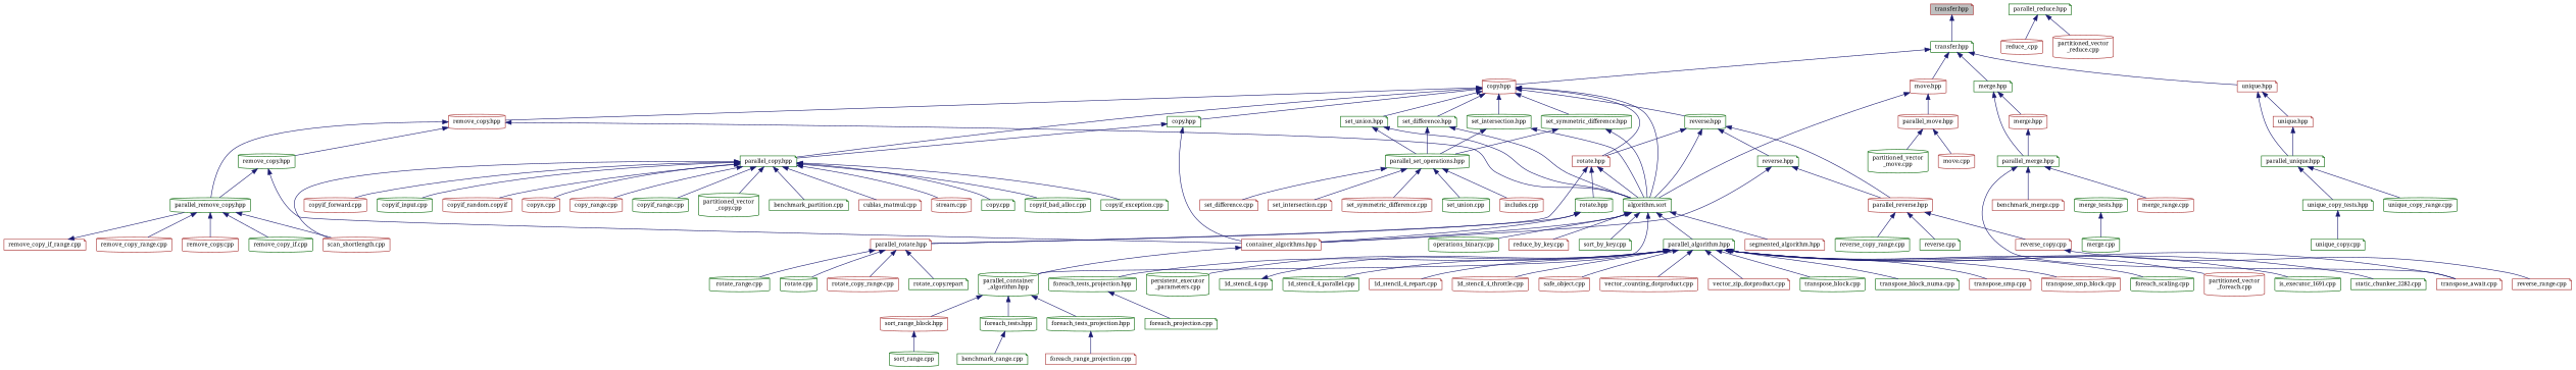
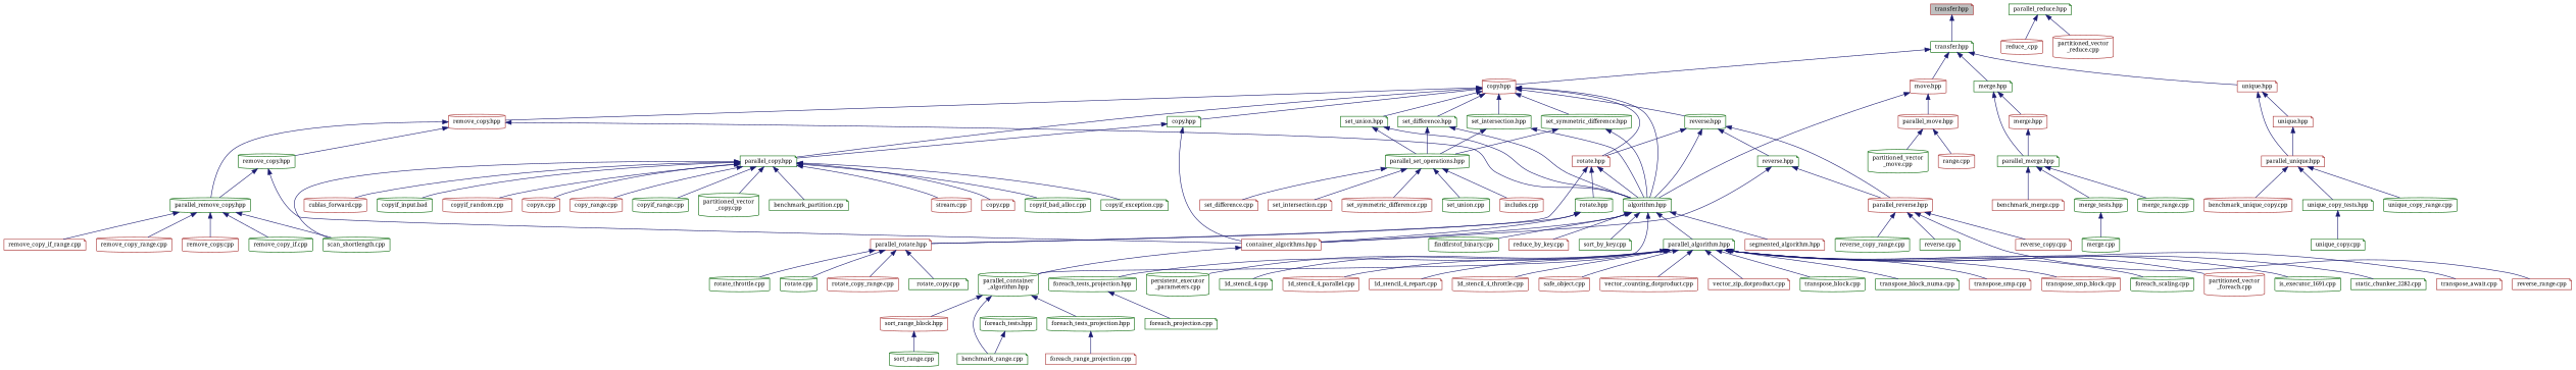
  digraph {
    fontname="Noto Serif"
    node [color=darkgreen fillcolor=white fontname="Noto Serif" fontsize=10 shape=cylinder style=filled]
    edge [color=midnightblue dir=back fontname="Noto Serif" fontsize=10 labelfontname=Helvetica labelfontsize=10 style=solid]
    n1 [color=brown fillcolor=grey75 fontcolor=black height=0.2 label="transfer.hpp" shape=note width=0.4]
    n2 [height=0.2 label="transfer.hpp" shape=note width=0.4]
    n3 [color=brown height=0.2 label="copy.hpp" width=0.4]
    n4 [height=0.2 label="merge.hpp" shape=note width=0.4]
    n5 [color=brown height=0.2 label="move.hpp" width=0.4]
    n6 [color=brown height=0.2 label="unique.hpp" shape=note width=0.4]
    n7 [height=0.2 label="parallel_copy.hpp" shape=note width=0.4]
-   n8 [height=0.2 label="algorithm.sort" width=0.4]
+   n8 [height=0.2 label="algorithm.hpp" width=0.4]
    n9 [color=brown height=0.2 label="remove_copy.hpp" width=0.4]
    n10 [height=0.2 label="reverse.hpp" width=0.4]
    n11 [color=brown height=0.2 label="rotate.hpp" shape=note width=0.4]
    n12 [height=0.2 label="set_difference.hpp" shape=note width=0.4]
    n13 [height=0.2 label="set_intersection.hpp" width=0.4]
    n14 [height=0.2 label="set_symmetric_difference.hpp" width=0.4]
    n15 [height=0.2 label="set_union.hpp" shape=note width=0.4]
    n16 [height=0.2 label="copy.hpp" shape=note width=0.4]
    n17 [height=0.2 label="parallel_merge.hpp" shape=note width=0.4]
    n18 [color=brown height=0.2 label="merge.hpp" width=0.4]
    n19 [color=brown height=0.2 label="parallel_move.hpp" width=0.4]
-   n20 [height=0.2 label="parallel_unique.hpp" shape=note width=0.4]
+   n20 [color=brown height=0.2 label="parallel_unique.hpp" shape=note width=0.4]
    n21 [color=brown height=0.2 label="unique.hpp" shape=note width=0.4]
-   n22 [color=brown height=0.2 label="cublas_matmul.cpp" shape=note width=0.4]
    n23 [color=brown height=0.2 label="stream.cpp" width=0.4]
    n24 [height=0.2 label="benchmark_partition.cpp" shape=note width=0.4]
-   n25 [color=brown height=0.2 label="scan_shortlength.cpp" width=0.4]
-   n26 [height=0.2 label="copy.cpp" shape=note width=0.4]
+   n25 [height=0.2 label="scan_shortlength.cpp" width=0.4]
+   n26 [color=brown height=0.2 label="copy.cpp" shape=note width=0.4]
    n27 [height=0.2 label="copyif_bad_alloc.cpp" width=0.4]
    n28 [height=0.2 label="copyif_exception.cpp" shape=note width=0.4]
-   n29 [color=brown height=0.2 label="copyif_forward.cpp" width=0.4]
-   n30 [height=0.2 label="copyif_input.cpp" width=0.4]
-   n31 [color=brown height=0.2 label="copyif_random.copyif" width=0.4]
+   n29 [color=brown height=0.2 label="cublas_forward.cpp" width=0.4]
+   n30 [height=0.2 label="copyif_input.bad" width=0.4]
+   n31 [color=brown height=0.2 label="copyif_random.cpp" width=0.4]
    n32 [color=brown height=0.2 label="copyn.cpp" width=0.4]
    n33 [color=brown height=0.2 label="copy_range.cpp" width=0.4]
    n34 [height=0.2 label="copyif_range.cpp" width=0.4]
    n35 [height=0.2 label="partitioned_vector\l_copy.cpp" width=0.4]
    n36 [height=0.2 label="parallel_algorithm.hpp" shape=note width=0.4]
    n37 [height=0.2 label="parallel_container\l_algorithm.hpp" width=0.4]
    n38 [color=brown height=0.2 label="container_algorithms.hpp" shape=note width=0.4]
    n39 [color=brown height=0.2 label="segmented_algorithm.hpp" shape=note width=0.4]
-   n40 [height=0.2 label="operations_binary.cpp" width=0.4]
+   n40 [height=0.2 label="findfirstof_binary.cpp" width=0.4]
    n41 [color=brown height=0.2 label="reduce_by_key.cpp" shape=note width=0.4]
    n42 [height=0.2 label="sort_by_key.cpp" shape=note width=0.4]
    n43 [height=0.2 label="parallel_remove_copy.hpp" width=0.4]
    n44 [height=0.2 label="remove_copy.hpp" width=0.4]
    n45 [color=brown height=0.2 label="parallel_reverse.hpp" width=0.4]
    n46 [height=0.2 label="reverse.hpp" shape=note width=0.4]
    n47 [color=brown height=0.2 label="parallel_rotate.hpp" shape=note width=0.4]
    n48 [height=0.2 label="rotate.hpp" width=0.4]
    n49 [height=0.2 label="parallel_set_operations.hpp" width=0.4]
    n50 [height=0.2 label="1d_stencil_4.cpp" shape=note width=0.4]
-   n51 [height=0.2 label="1d_stencil_4_parallel.cpp" width=0.4]
+   n51 [color=brown height=0.2 label="1d_stencil_4_parallel.cpp" width=0.4]
    n52 [color=brown height=0.2 label="1d_stencil_4_repart.cpp" shape=note width=0.4]
    n53 [color=brown height=0.2 label="1d_stencil_4_throttle.cpp" width=0.4]
    n54 [color=brown height=0.2 label="safe_object.cpp" width=0.4]
    n55 [color=brown height=0.2 label="vector_counting_dotproduct.cpp" width=0.4]
    n56 [color=brown height=0.2 label="vector_zip_dotproduct.cpp" shape=note width=0.4]
    n57 [color=brown height=0.2 label="transpose_await.cpp" shape=note width=0.4]
    n58 [height=0.2 label="transpose_block.cpp" width=0.4]
    n59 [height=0.2 label="transpose_block_numa.cpp" shape=note width=0.4]
    n60 [color=brown height=0.2 label="transpose_smp.cpp" shape=note width=0.4]
    n61 [color=brown height=0.2 label="transpose_smp_block.cpp" width=0.4]
    n62 [height=0.2 label="foreach_scaling.cpp" width=0.4]
    n63 [color=brown height=0.2 label="partitioned_vector\l_foreach.cpp" width=0.4]
    n64 [height=0.2 label="is_executor_1691.cpp" width=0.4]
    n65 [height=0.2 label="static_chunker_2282.cpp" shape=note width=0.4]
    n66 [height=0.2 label="foreach_tests_projection.hpp" width=0.4]
    n67 [height=0.2 label="persistent_executor\l_parameters.cpp" width=0.4]
    n68 [height=0.2 label="foreach_tests.hpp" width=0.4]
    n69 [height=0.2 label="foreach_tests_projection.hpp" width=0.4]
    n70 [color=brown height=0.2 label="sort_range_block.hpp" width=0.4]
    n71 [height=0.2 label="foreach_projection.cpp" shape=note width=0.4]
    n72 [height=0.2 label="benchmark_range.cpp" shape=note width=0.4]
    n73 [color=brown height=0.2 label="foreach_range_projection.cpp" shape=note width=0.4]
    n74 [height=0.2 label="sort_range.cpp" width=0.4]
    n75 [height=0.2 label="parallel_reduce.hpp" shape=note width=0.4]
    n76 [color=brown height=0.2 label="reduce_.cpp" width=0.4]
    n77 [color=brown height=0.2 label="partitioned_vector\l_reduce.cpp" width=0.4]
    n78 [color=brown height=0.2 label="remove_copy.cpp" width=0.4]
    n79 [height=0.2 label="remove_copy_if.cpp" width=0.4]
    n80 [color=brown height=0.2 label="remove_copy_if_range.cpp" shape=note width=0.4]
    n81 [color=brown height=0.2 label="remove_copy_range.cpp" width=0.4]
    n82 [height=0.2 label="reverse.cpp" shape=note width=0.4]
    n83 [color=brown height=0.2 label="reverse_copy.cpp" shape=note width=0.4]
    n84 [height=0.2 label="reverse_copy_range.cpp" width=0.4]
    n85 [color=brown height=0.2 label="reverse_range.cpp" shape=note width=0.4]
    n86 [height=0.2 label="rotate.cpp" width=0.4]
-   n87 [height=0.2 label="rotate_copy.repart" shape=note width=0.4]
+   n87 [height=0.2 label="rotate_copy.cpp" shape=note width=0.4]
    n88 [color=brown height=0.2 label="rotate_copy_range.cpp" width=0.4]
-   n89 [height=0.2 label="rotate_range.cpp" width=0.4]
+   n89 [height=0.2 label="rotate_throttle.cpp" width=0.4]
    n90 [color=brown height=0.2 label="includes.cpp" width=0.4]
    n91 [color=brown height=0.2 label="set_difference.cpp" shape=note width=0.4]
    n92 [color=brown height=0.2 label="set_intersection.cpp" shape=note width=0.4]
    n93 [color=brown height=0.2 label="set_symmetric_difference.cpp" width=0.4]
    n94 [height=0.2 label="set_union.cpp" width=0.4]
    n95 [color=brown height=0.2 label="benchmark_merge.cpp" shape=note width=0.4]
    n96 [height=0.2 label="merge_tests.hpp" width=0.4]
-   n97 [color=brown height=0.2 label="merge_range.cpp" width=0.4]
+   n97 [height=0.2 label="merge_range.cpp" width=0.4]
    n98 [height=0.2 label="merge.cpp" width=0.4]
-   n99 [color=brown height=0.2 label="move.cpp" width=0.4]
+   n99 [color=brown height=0.2 label="range.cpp" width=0.4]
    n100 [height=0.2 label="partitioned_vector\l_move.cpp" width=0.4]
+   n101 [color=brown height=0.2 label="benchmark_unique_copy.cpp" width=0.4]
    n102 [height=0.2 label="unique_copy_tests.hpp" shape=note width=0.4]
    n103 [height=0.2 label="unique_copy_range.cpp" width=0.4]
    n104 [height=0.2 label="unique_copy.cpp" shape=note width=0.4]
    n1 -> n2
    n2 -> n3
    n2 -> n4
    n2 -> n5
    n2 -> n6
    n3 -> n7
    n3 -> n8
    n3 -> n9
    n3 -> n10
    n3 -> n11
    n3 -> n12
    n3 -> n13
    n3 -> n14
    n3 -> n15
    n3 -> n16
    n4 -> n17
    n4 -> n18
    n5 -> n8
    n5 -> n19
    n6 -> n20
    n6 -> n21
-   n7 -> n22
    n7 -> n23
    n7 -> n24
    n7 -> n25
    n7 -> n26
    n7 -> n27
    n7 -> n28
    n7 -> n29
    n7 -> n30
    n7 -> n31
    n7 -> n32
    n7 -> n33
    n7 -> n34
    n7 -> n35
    n8 -> n36
    n8 -> n37
    n8 -> n38
    n8 -> n39
    n8 -> n40
    n8 -> n41
    n8 -> n42
    n9 -> n8
    n9 -> n43
    n9 -> n44
    n10 -> n8
    n10 -> n11
    n10 -> n45
    n10 -> n46
    n11 -> n8
    n11 -> n47
    n11 -> n48
    n12 -> n8
    n12 -> n49
    n13 -> n8
    n13 -> n49
    n14 -> n8
    n14 -> n49
    n15 -> n8
    n15 -> n49
    n16 -> n7
    n16 -> n38
    n17 -> n95
-   n17 -> n57
+   n17 -> n96
    n17 -> n97
    n18 -> n17
    n19 -> n99
    n19 -> n100
+   n20 -> n101
    n20 -> n102
    n20 -> n103
    n21 -> n20
-   n50 -> n36
+   n36 -> n50
    n36 -> n51
    n36 -> n52
    n36 -> n53
    n36 -> n54
    n36 -> n55
    n36 -> n56
    n36 -> n57
    n36 -> n58
    n36 -> n59
    n36 -> n60
    n36 -> n61
    n36 -> n62
    n36 -> n63
    n36 -> n64
    n36 -> n65
    n36 -> n66
    n36 -> n67
-   n37 -> n68
+   n37 -> n72
    n37 -> n69
    n37 -> n70
    n38 -> n37
    n43 -> n25
    n43 -> n78
    n43 -> n79
-   n80 -> n43
+   n43 -> n80
    n43 -> n81
    n44 -> n38
    n44 -> n43
    n45 -> n82
    n45 -> n83
    n45 -> n84
-   n83 -> n85
+   n45 -> n85
    n46 -> n38
    n46 -> n45
    n47 -> n86
    n47 -> n87
    n47 -> n88
    n47 -> n89
    n48 -> n38
    n48 -> n47
    n49 -> n90
    n49 -> n91
    n49 -> n92
    n49 -> n93
    n49 -> n94
    n66 -> n71
    n68 -> n72
    n69 -> n73
    n70 -> n74
    n75 -> n76
    n75 -> n77
    n96 -> n98
    n102 -> n104
  }
